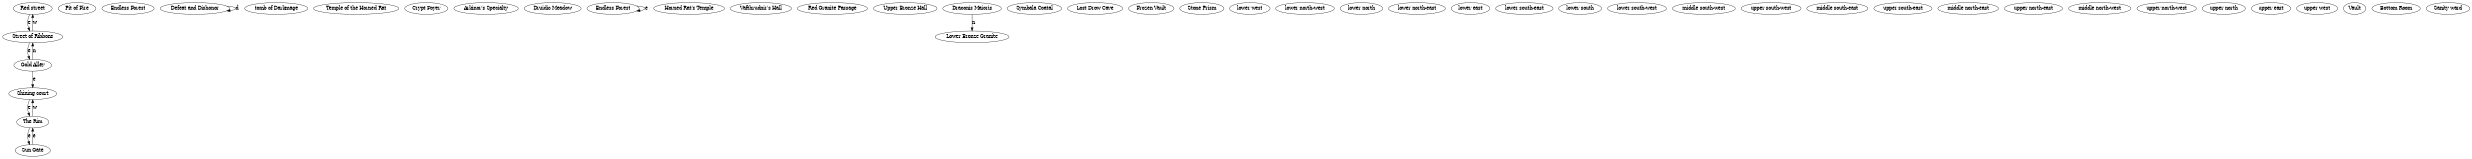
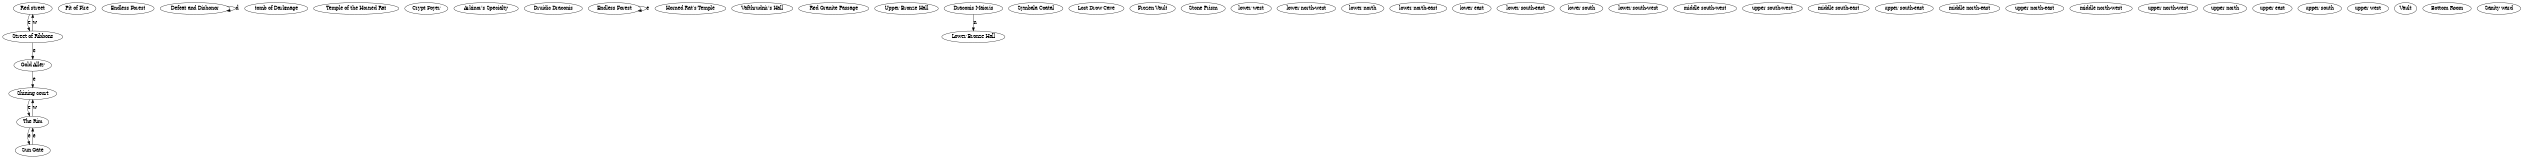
  digraph {
    n1 [label="Red street"]
    n2 [label="Street of Ribbons"]
    n3 [label="Gold Alley"]
    n4 [label="Shining court"]
    n5 [label="Pit of Fire"]
    n6 [label="Endless Forest"]
    n7 [label="Defeat and Dishonor"]
    n8 [label="tomb of Darkmage"]
    n9 [label="Temple of the Horned Rat"]
    n10 [label="Crypt Foyer"]
    n11 [label="Arkinor's Specialty"]
-   n12 [label="Druidic Meadow"]
+   n12 [label="Druidic Draconis"]
    n13 [label="Endless Forest"]
    n14 [label="Horned Rat's Temple"]
    n15 [label="Vafthrudnir's Hall"]
    n16 [label="The Rim"]
    n17 [label="Sun Gate"]
    n18 [label="Red Granite Passage"]
    n19 [label="Upper Bronze Hall"]
-   n20 [label="Lower Bronze Granite"]
+   n20 [label="Lower Bronze Hall"]
    n21 [label="Draconis Maioris"]
    n22 [label="Symbala Coatal"]
    n23 [label="Lost Drow Cave"]
    n24 [label="Frozen Vault"]
    n25 [label="Stone Prism"]
    n26 [label="lower west"]
    n27 [label="lower north-west"]
    n28 [label="lower north"]
    n29 [label="lower north-east"]
    n30 [label="lower east"]
    n31 [label="lower south-east"]
    n32 [label="lower south"]
    n33 [label="lower south-west"]
    n34 [label="middle south-west"]
    n35 [label="upper south-west"]
    n36 [label="middle south-east"]
    n37 [label="upper south-east"]
    n38 [label="middle north-east"]
    n39 [label="upper north-east"]
    n40 [label="middle north-west"]
    n41 [label="upper north-west"]
    n42 [label="upper north"]
    n43 [label="upper east"]
+   n44 [label="upper south"]
    n45 [label="upper west"]
    n46 [label=Vault]
    n47 [label="Bottom Room"]
    n48 [label="Sanity ward"]
    n1 -> n2 [label=e]
    n2 -> n1 [label=w]
    n2 -> n3 [label=e]
-   n3 -> n2 [label=n]
    n3 -> n4 [label=e]
    n4 -> n16 [label=e]
    n7 -> n7 [label=d]
    n13 -> n13 [label=e]
    n16 -> n4 [label=w]
    n16 -> n17 [label=e]
    n17 -> n16 [label=e]
    n21 -> n20 [label=n]
  }
